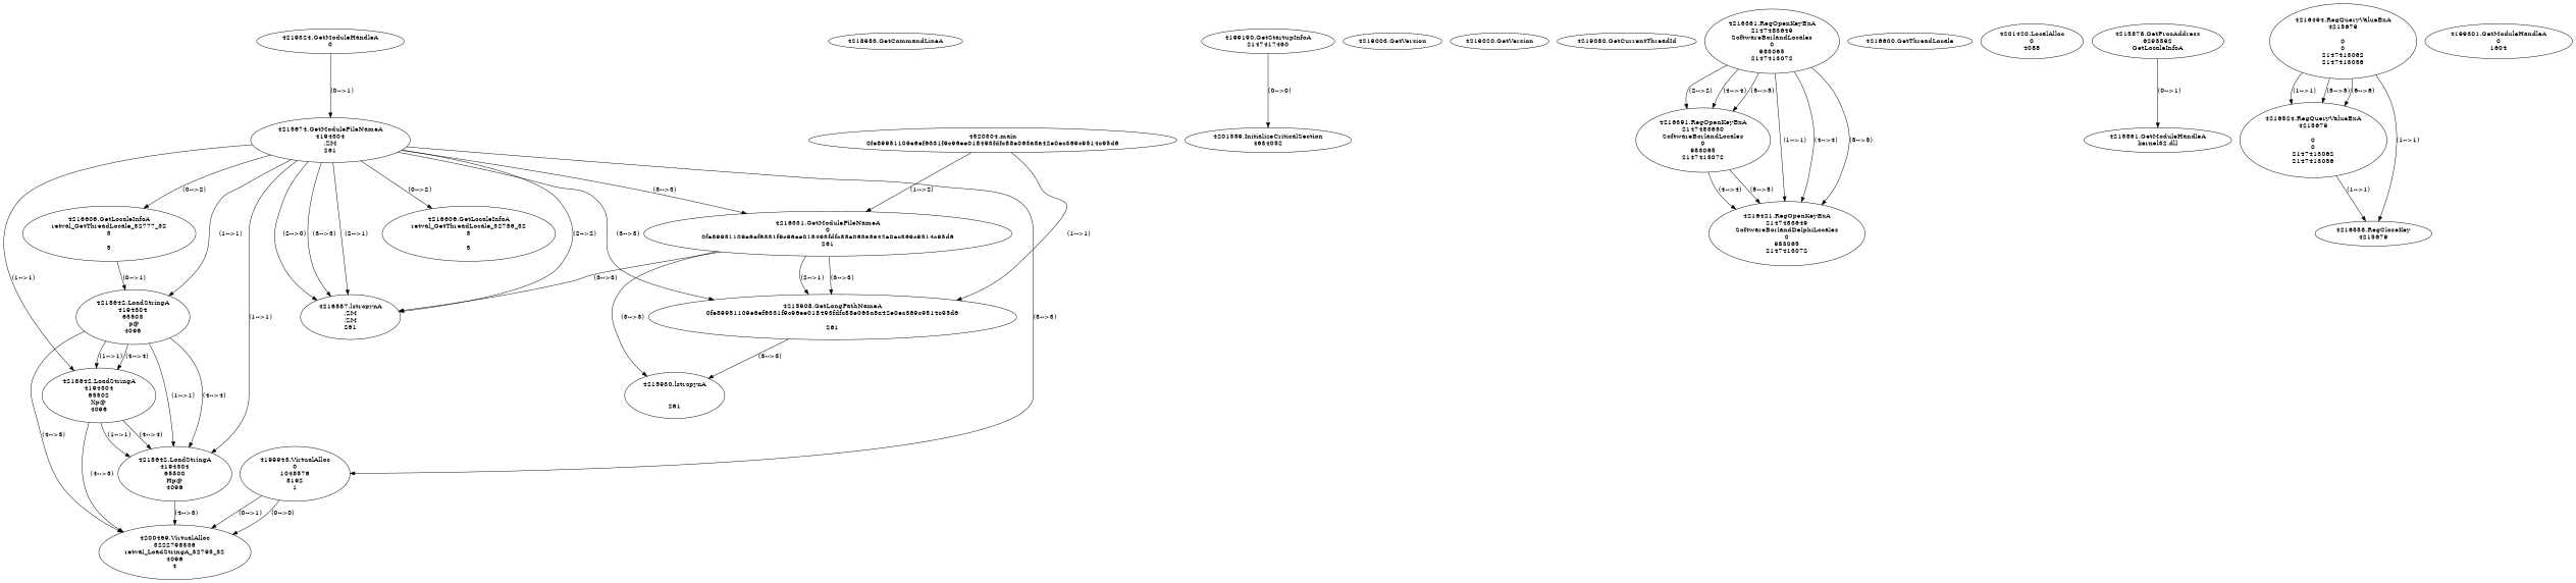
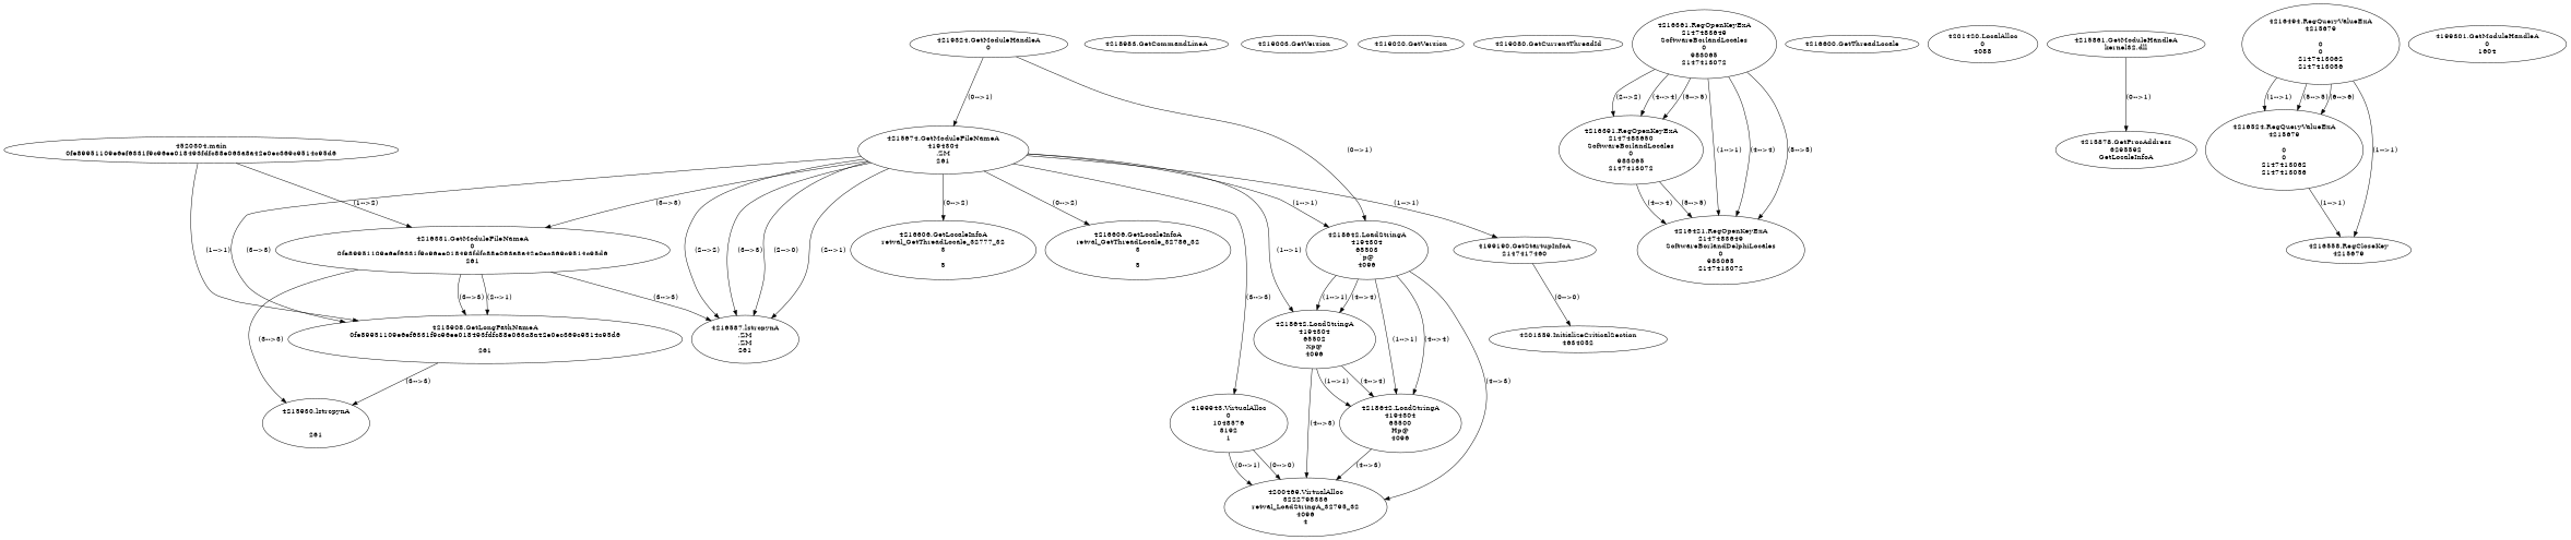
  digraph {
    n1 [label="4520304.main\n0fe89951109e6ef6331f9c96ee018493fdfc88e063a8a42e0ec369c9514c95d6"]
    n2 [label="4216331.GetModuleFileNameA\n0\n0fe89951109e6ef6331f9c96ee018493fdfc88e063a8a42e0ec369c9514c95d6\n261"]
    n3 [label="4215908.GetLongPathNameA\n0fe89951109e6ef6331f9c96ee018493fdfc88e063a8a42e0ec369c9514c95d6\n\n261"]
    n4 [label="4216587.lstrcpynA\n.ZM\n.ZM\n261"]
    n5 [label="4215930.lstrcpynA\n\n\n261"]
    n6 [label="4219324.GetModuleHandleA\n0"]
    n7 [label="4215674.GetModuleFileNameA\n4194304\n.ZM\n261"]
    n8 [label="4218642.LoadStringA\n4194304\n65503\n`p@\n4096"]
    n9 [label="4218642.LoadStringA\n4194304\n65502\nXp@\n4096"]
    n10 [label="4218642.LoadStringA\n4194304\n65500\nHp@\n4096"]
    n11 [label="4216606.GetLocaleInfoA\nretval_GetThreadLocale_32777_32\n3\n\n5"]
    n12 [label="4216606.GetLocaleInfoA\nretval_GetThreadLocale_32786_32\n3\n\n5"]
    n13 [label="4199943.VirtualAlloc\n0\n1048576\n8192\n1"]
    n14 [label="4200469.VirtualAlloc\n3222798336\nretval_LoadStringA_32795_32\n4096\n4"]
    n15 [label="4218983.GetCommandLineA\n"]
    n16 [label="4199190.GetStartupInfoA\n2147417460"]
    n17 [label="4201359.InitializeCriticalSection\n4634052"]
    n18 [label="4219003.GetVersion\n"]
    n19 [label="4219020.GetVersion\n"]
    n20 [label="4219080.GetCurrentThreadId\n"]
    n21 [label="4216361.RegOpenKeyExA\n2147483649\nSoftware\Borland\Locales\n0\n983065\n2147413072"]
    n22 [label="4216391.RegOpenKeyExA\n2147483650\nSoftware\Borland\Locales\n0\n983065\n2147413072"]
    n23 [label="4216421.RegOpenKeyExA\n2147483649\nSoftware\Borland\Delphi\Locales\n0\n983065\n2147413072"]
    n24 [label="4216600.GetThreadLocale\n"]
    n25 [label="4201420.LocalAlloc\n0\n4088"]
    n26 [label="4215861.GetModuleHandleA\nkernel32.dll"]
    n27 [label="4215878.GetProcAddress\n6295592\nGetLocaleInfoA"]
    n28 [label="4216494.RegQueryValueExA\n4215679\n\n0\n0\n2147413062\n2147413056"]
    n29 [label="4216524.RegQueryValueExA\n4215679\n\n0\n0\n2147413062\n2147413056"]
    n30 [label="4216558.RegCloseKey\n4215679"]
    n31 [label="4199301.GetModuleHandleA\n0\n1604"]
    n1 -> n2 [label="(1-->2)"]
    n1 -> n3 [label="(1-->1)"]
    n2 -> n3 [label="(2-->1)"]
    n2 -> n3 [label="(3-->3)"]
    n2 -> n4 [label="(3-->3)"]
    n2 -> n5 [label="(3-->3)"]
    n3 -> n5 [label="(3-->3)"]
    n6 -> n7 [label="(0-->1)"]
-   n11 -> n8 [label="(0-->1)"]
+   n6 -> n8 [label="(0-->1)"]
    n7 -> n2 [label="(3-->3)"]
    n7 -> n3 [label="(3-->3)"]
    n7 -> n4 [label="(2-->1)"]
    n7 -> n4 [label="(2-->2)"]
    n7 -> n4 [label="(3-->3)"]
    n7 -> n4 [label="(2-->0)"]
    n7 -> n8 [label="(1-->1)"]
    n7 -> n9 [label="(1-->1)"]
-   n7 -> n10 [label="(1-->1)"]
+   n7 -> n16 [label="(1-->1)"]
    n7 -> n11 [label="(0-->2)"]
    n7 -> n12 [label="(0-->2)"]
    n7 -> n13 [label="(3-->3)"]
    n8 -> n9 [label="(1-->1)"]
    n8 -> n9 [label="(4-->4)"]
    n8 -> n10 [label="(1-->1)"]
    n8 -> n10 [label="(4-->4)"]
    n8 -> n14 [label="(4-->3)"]
    n9 -> n10 [label="(1-->1)"]
    n9 -> n10 [label="(4-->4)"]
    n9 -> n14 [label="(4-->3)"]
    n10 -> n14 [label="(4-->3)"]
    n13 -> n14 [label="(0-->1)"]
    n13 -> n14 [label="(0-->0)"]
    n16 -> n17 [label="(0-->0)"]
    n21 -> n22 [label="(2-->2)"]
    n21 -> n22 [label="(4-->4)"]
    n21 -> n22 [label="(5-->5)"]
    n21 -> n23 [label="(1-->1)"]
    n21 -> n23 [label="(4-->4)"]
    n21 -> n23 [label="(5-->5)"]
    n22 -> n23 [label="(4-->4)"]
    n22 -> n23 [label="(5-->5)"]
-   n27 -> n26 [label="(0-->1)"]
+   n26 -> n27 [label="(0-->1)"]
    n28 -> n29 [label="(1-->1)"]
    n28 -> n29 [label="(5-->5)"]
    n28 -> n29 [label="(6-->6)"]
    n28 -> n30 [label="(1-->1)"]
    n29 -> n30 [label="(1-->1)"]
  }
